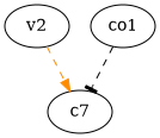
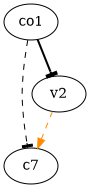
  strict digraph {
    edge [arrowhead=tee color=black style=dashed weight=1]
    n1 [label=c7]
    v2
    co1
    v2 -> n1 [arrowhead=normal color=darkorange]
    co1 -> n1
+   co1 -> v2 [style=bold]
  }
